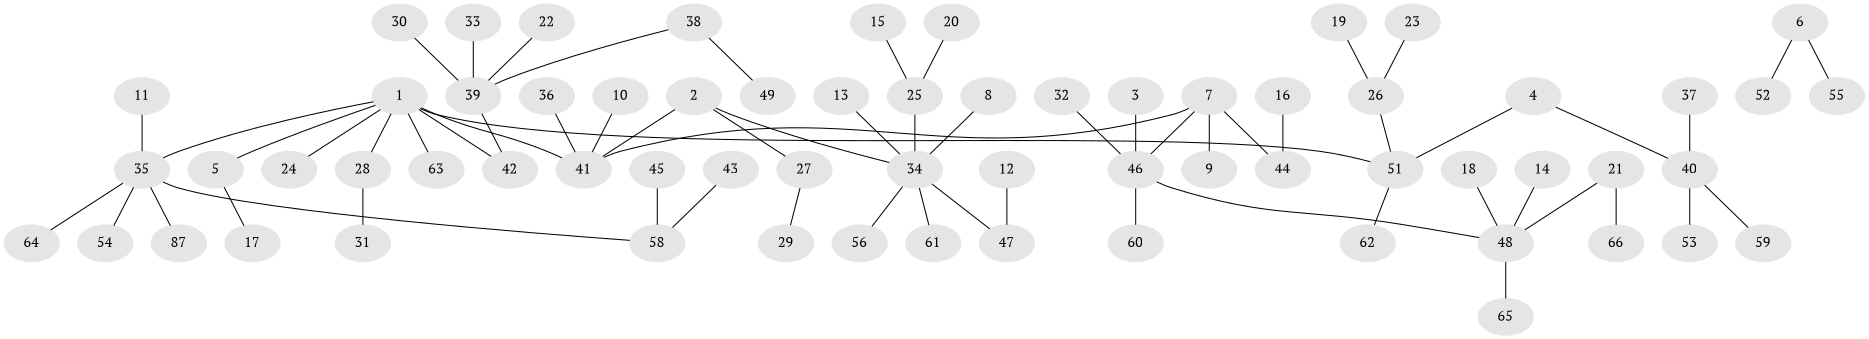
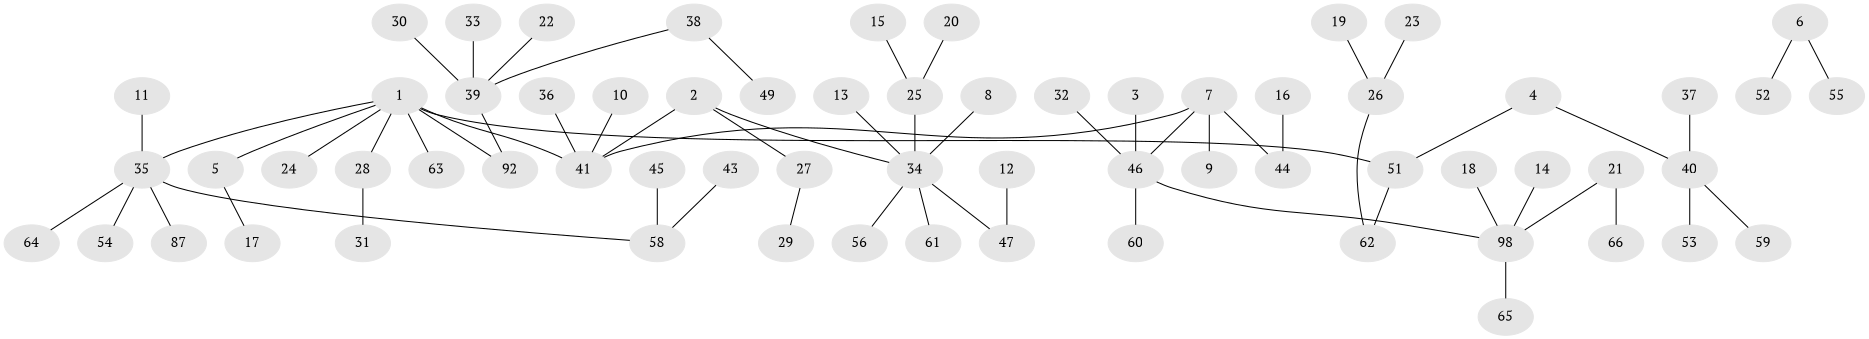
  graph {
    fontname="PT Serif"
    node [color=gray90 fontname="PT Serif" style=filled]
    edge [fontname="PT Serif" weight=1.0]
    1
    5
    24
    28
    35
    41
-   42
+   42 [label=92]
    51
    63
    17
    31
    54
    n13 [label=87]
    58
    64
    62
    2
    27
    34
    29
    47
    56
    61
    3
    46
-   48
+   48 [label=98]
    60
    4
    40
    53
    59
    6
    52
    55
    7
    9
    44
    8
    10
    11
    12
    13
    14
    65
    15
    25
    16
    18
    19
    26
    20
    21
    66
    22
    39
    23
    30
    32
    33
    36
    37
    38
    49
    43
    45
    1 -- 5
    1 -- 24
    1 -- 28
    1 -- 35
    1 -- 41
    1 -- 42
    1 -- 51
    1 -- 63
    5 -- 17
    28 -- 31
    35 -- 54
    35 -- n13
    35 -- 58
    35 -- 64
    51 -- 62
    2 -- 41
    2 -- 27
    2 -- 34
    27 -- 29
    34 -- 47
    34 -- 56
    34 -- 61
    3 -- 46
    46 -- 48
    46 -- 60
    48 -- 65
    4 -- 51
    4 -- 40
    40 -- 53
    40 -- 59
    6 -- 52
    6 -- 55
    7 -- 41
    7 -- 46
    7 -- 9
    7 -- 44
    8 -- 34
    10 -- 41
    11 -- 35
    12 -- 47
    13 -- 34
    14 -- 48
    15 -- 25
    25 -- 34
    16 -- 44
    18 -- 48
    19 -- 26
-   26 -- 51
+   26 -- 62
    20 -- 25
    21 -- 48
    21 -- 66
    22 -- 39
    39 -- 42
    23 -- 26
    30 -- 39
    32 -- 46
    33 -- 39
    36 -- 41
    37 -- 40
    38 -- 39
    38 -- 49
    43 -- 58
    45 -- 58
  }
